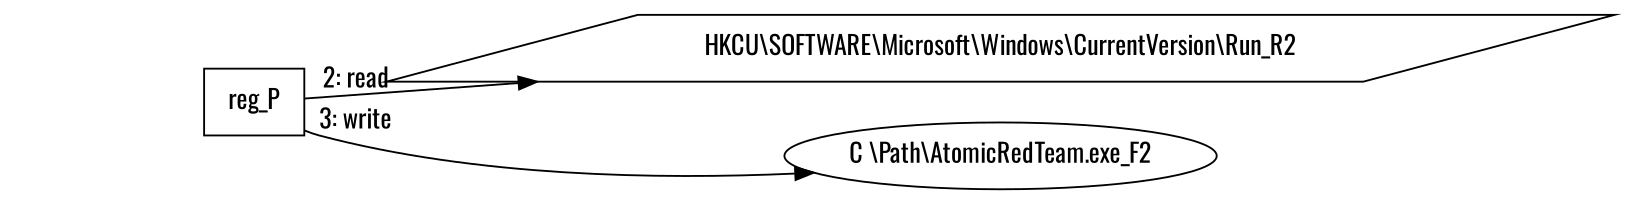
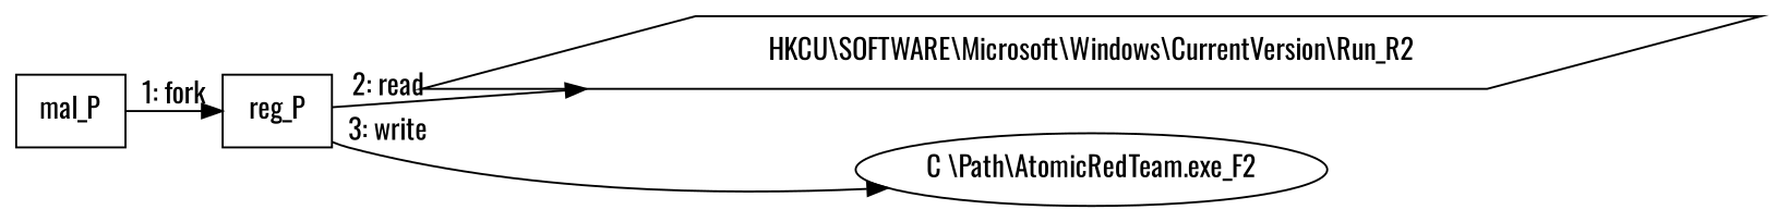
  digraph {
    engine=neato
    fixedsize=false
    fontsize=10
    nodesep=0.3
    rankdir=LR
    ranksep=0
    splines=true
    fontname=Oswald
    node [node_type=Process shape=box fontname=Oswald]
    edge [fontname=Oswald]
+   mal_P
    reg_P
    "HKCU\\SOFTWARE\\Microsoft\\Windows\\CurrentVersion\\Run_R2" [node_type=Registry shape=parallelogram]
    "C \\Path\\AtomicRedTeam.exe_F2" [node_type=File shape=ellipse]
+   mal_P -> reg_P [label="1: fork"]
    reg_P -> "HKCU\\SOFTWARE\\Microsoft\\Windows\\CurrentVersion\\Run_R2" [label="2: read"]
    reg_P -> "C \\Path\\AtomicRedTeam.exe_F2" [label="3: write"]
  }
